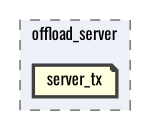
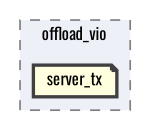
  digraph {
    compound=true
    fontname=Oswald
    n1 [color=grey25 fillcolor=lightyellow fontname=Oswald fontsize=10 height=0.2 label=server_tx shape=note style="filled,bold" width=0.4]
    subgraph cluster_1 {
      bgcolor="#edf0f7"
      fontsize=10
-     label=offload_server
+     label=offload_vio
      pencolor=grey50
      style="filled,dashed"
      n1
    }
  }
